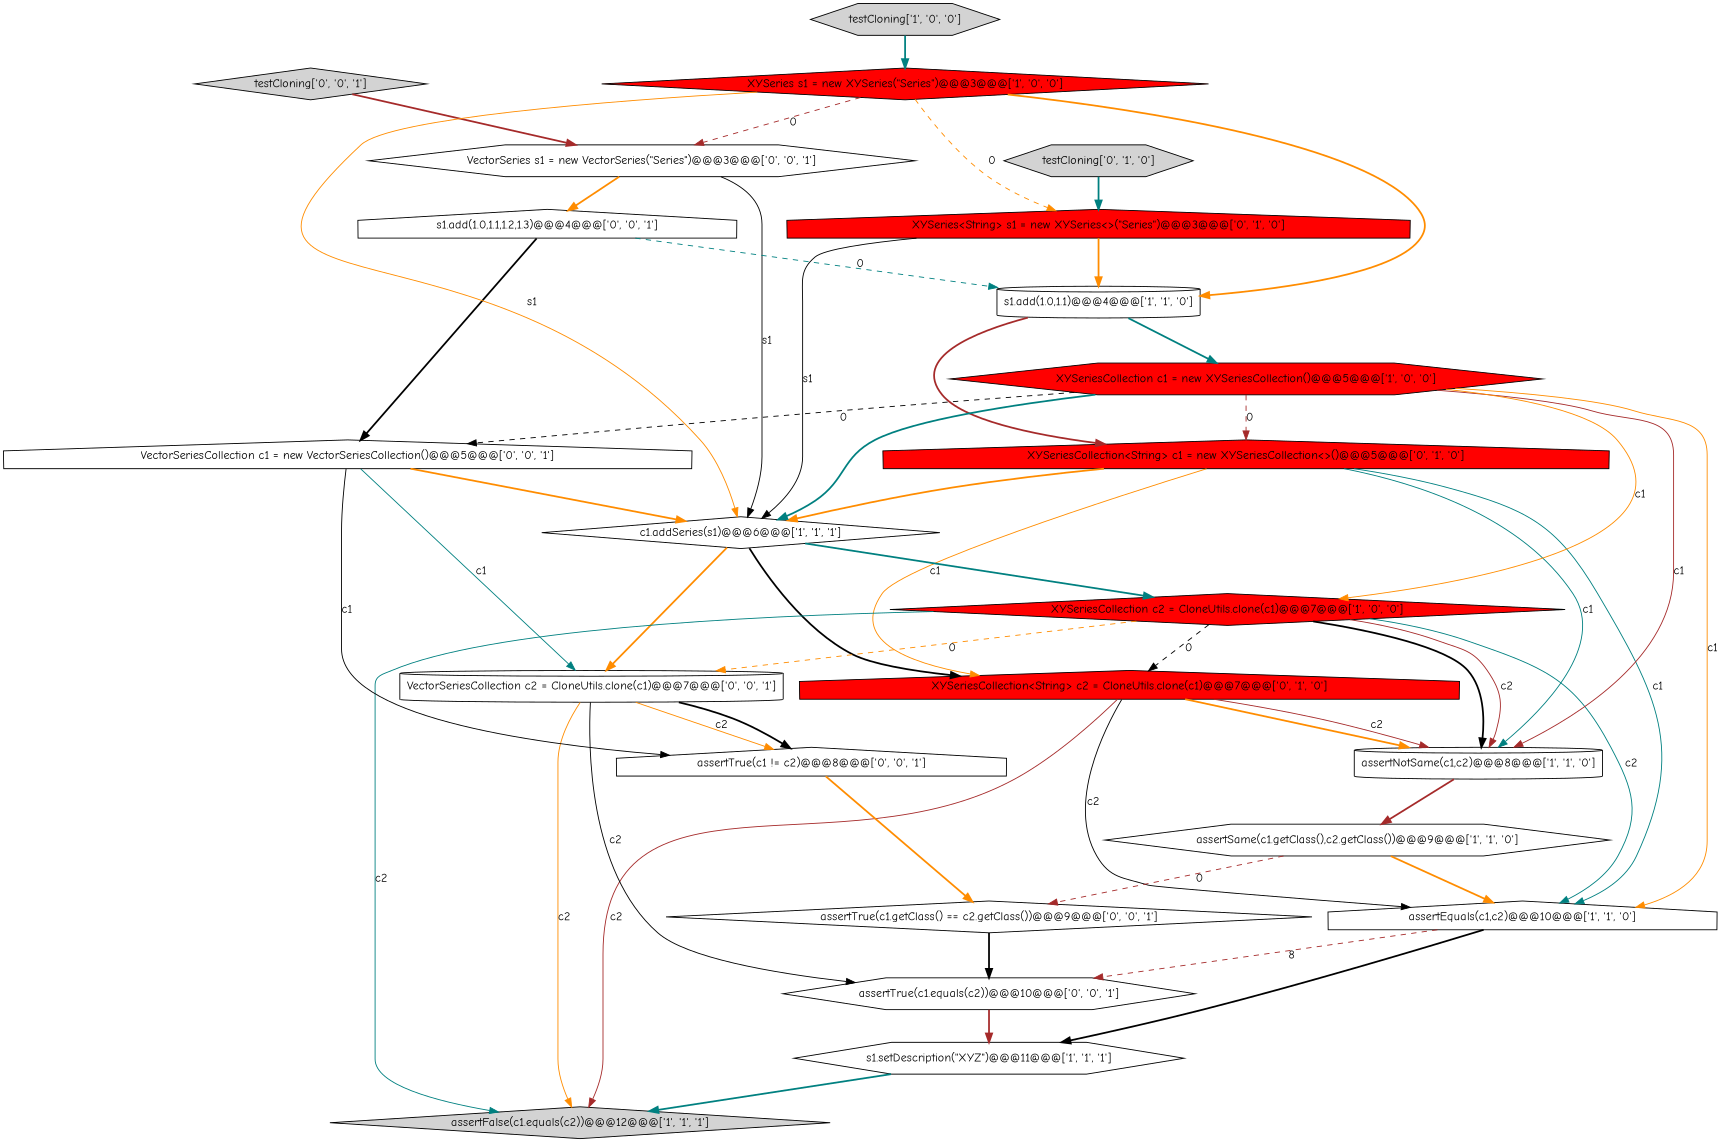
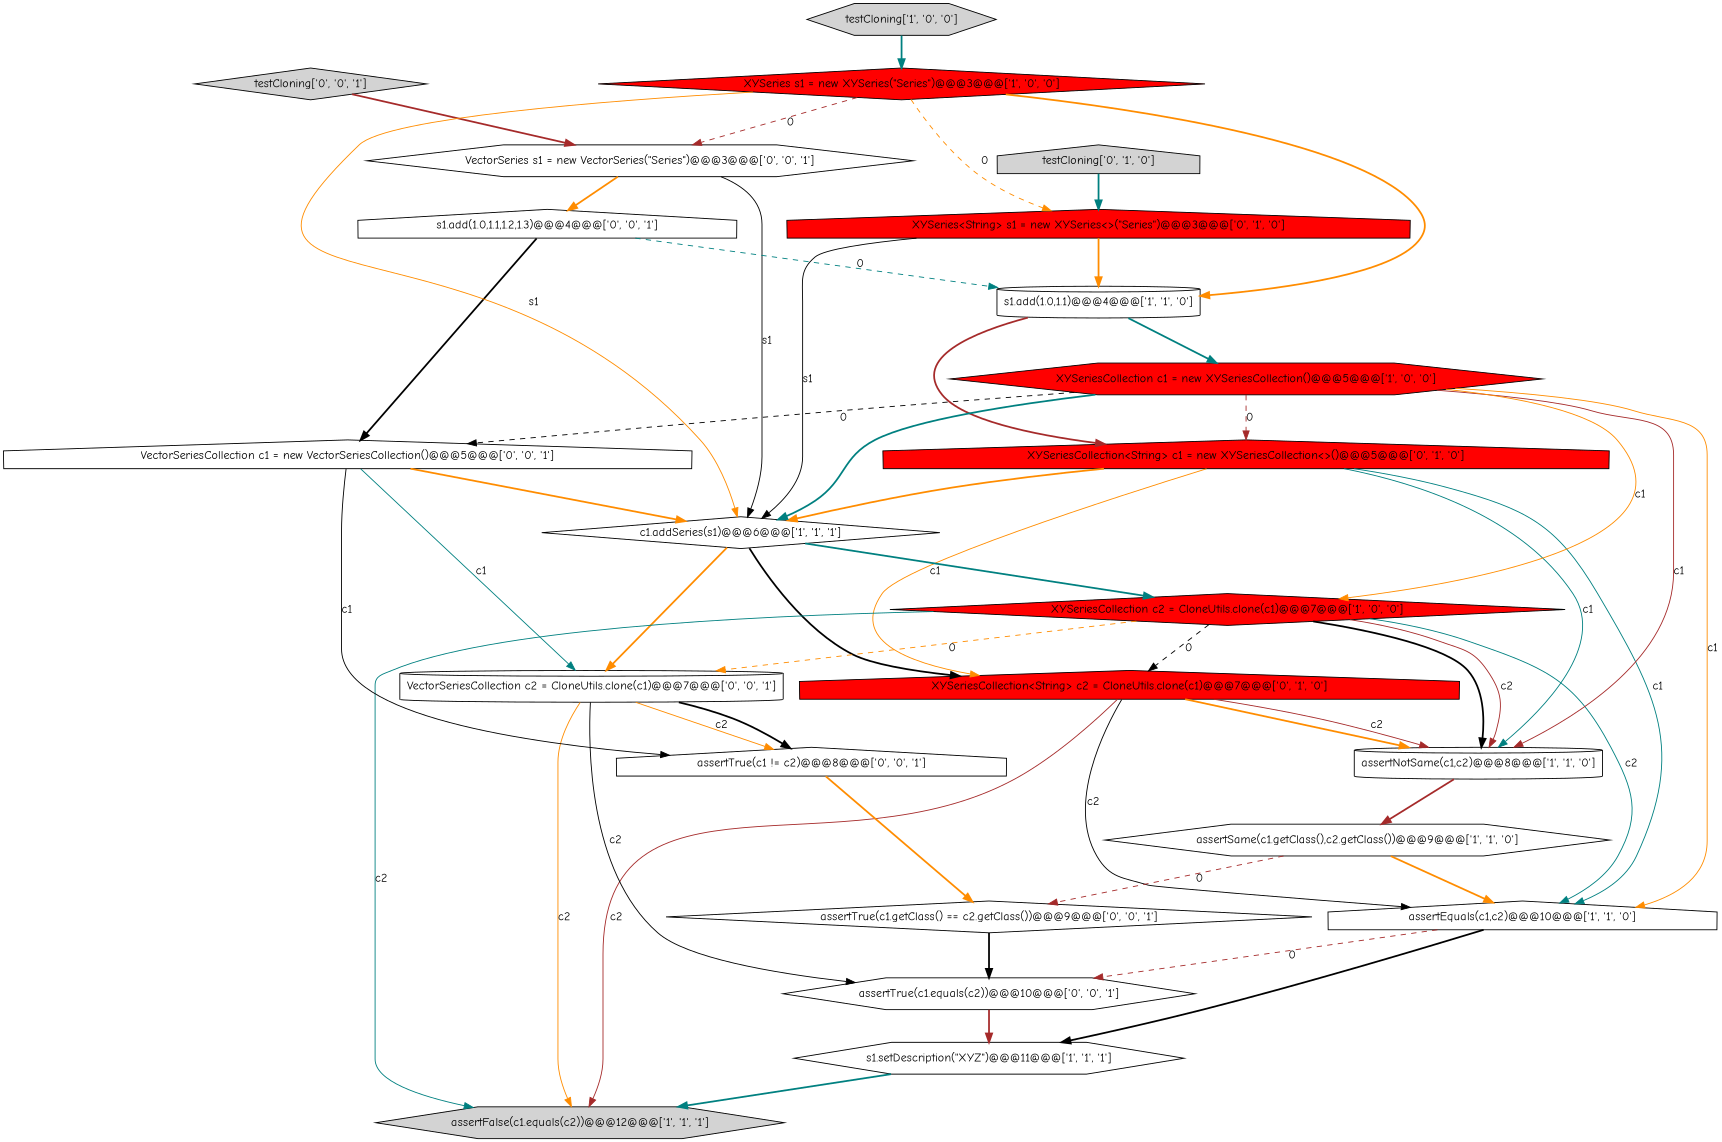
  digraph {
    fontname="Comic Neue"
    node [fillcolor=white fontname="Comic Neue" shape=house style=filled]
    edge [color=darkorange fontname="Comic Neue" style=bold]
    n1 [fillcolor=red label="XYSeriesCollection<String> c1 = new XYSeriesCollection<>()@@@5@@@['0', '1', '0']"]
    n2 [fillcolor=red label="XYSeriesCollection<String> c2 = CloneUtils.clone(c1)@@@7@@@['0', '1', '0']"]
    n3 [label="assertEquals(c1,c2)@@@10@@@['1', '1', '0']"]
    n4 [label="c1.addSeries(s1)@@@6@@@['1', '1', '1']" shape=diamond]
    n5 [label="assertNotSame(c1,c2)@@@8@@@['1', '1', '0']" shape=cylinder]
-   n6 [fillcolor=lightgray label="assertFalse(c1.equals(c2))@@@12@@@['1', '1', '1']" shape=diamond]
+   n6 [fillcolor=lightgray label="assertFalse(c1.equals(c2))@@@12@@@['1', '1', '1']" shape=hexagon]
    n7 [label="assertTrue(c1.equals(c2))@@@10@@@['0', '0', '1']" shape=hexagon]
    n8 [label="s1.setDescription(\"XYZ\")@@@11@@@['1', '1', '1']" shape=hexagon]
    n9 [label="VectorSeriesCollection c2 = CloneUtils.clone(c1)@@@7@@@['0', '0', '1']" shape=cylinder]
    n10 [fillcolor=red label="XYSeriesCollection c2 = CloneUtils.clone(c1)@@@7@@@['1', '0', '0']" shape=diamond]
    n11 [label="assertSame(c1.getClass(),c2.getClass())@@@9@@@['1', '1', '0']" shape=hexagon]
    n12 [label="assertTrue(c1.getClass() == c2.getClass())@@@9@@@['0', '0', '1']" shape=diamond]
    n13 [fillcolor=lightgray label="testCloning['0', '0', '1']" shape=diamond]
    n14 [label="VectorSeries s1 = new VectorSeries(\"Series\")@@@3@@@['0', '0', '1']" shape=hexagon]
    n15 [label="s1.add(1.0,1.1,1.2,1.3)@@@4@@@['0', '0', '1']"]
    n16 [label="assertTrue(c1 != c2)@@@8@@@['0', '0', '1']"]
    n17 [label="VectorSeriesCollection c1 = new VectorSeriesCollection()@@@5@@@['0', '0', '1']"]
    n18 [label="s1.add(1.0,1.1)@@@4@@@['1', '1', '0']" shape=cylinder]
    n19 [fillcolor=red label="XYSeriesCollection c1 = new XYSeriesCollection()@@@5@@@['1', '0', '0']" shape=hexagon]
    n20 [fillcolor=red label="XYSeries s1 = new XYSeries(\"Series\")@@@3@@@['1', '0', '0']" shape=diamond]
    n21 [fillcolor=red label="XYSeries<String> s1 = new XYSeries<>(\"Series\")@@@3@@@['0', '1', '0']"]
    n22 [fillcolor=lightgray label="testCloning['1', '0', '0']" shape=hexagon]
-   n23 [fillcolor=lightgray label="testCloning['0', '1', '0']" shape=hexagon]
+   n23 [fillcolor=lightgray label="testCloning['0', '1', '0']"]
    n1 -> n2 [label=c1 style=solid]
    n1 -> n3 [color=teal label=c1 style=solid]
    n1 -> n4
    n1 -> n5 [color=teal label=c1 style=solid]
    n2 -> n3 [color=black label=c2 style=solid]
    n2 -> n5
    n2 -> n5 [color=brown label=c2 style=solid]
    n2 -> n6 [color=brown label=c2 style=solid]
-   n3 -> n7 [color=brown label=8 style=dashed]
+   n3 -> n7 [color=brown label=0 style=dashed]
    n3 -> n8 [color=black]
    n4 -> n2 [color=black]
    n4 -> n9
    n4 -> n10 [color=teal]
    n5 -> n11 [color=brown]
    n7 -> n8 [color=brown]
    n8 -> n6 [color=teal]
    n9 -> n6 [label=c2 style=solid]
    n9 -> n7 [color=black label=c2 style=solid]
    n9 -> n16 [label=c2 style=solid]
    n9 -> n16 [color=black]
    n10 -> n2 [color=black label=0 style=dashed]
    n10 -> n3 [color=teal label=c2 style=solid]
    n10 -> n5 [color=black]
    n10 -> n5 [color=brown label=c2 style=solid]
    n10 -> n6 [color=teal label=c2 style=solid]
    n10 -> n9 [label=0 style=dashed]
    n11 -> n3
    n11 -> n12 [color=brown label=0 style=dashed]
    n12 -> n7 [color=black]
    n13 -> n14 [color=brown]
    n14 -> n4 [color=black label=s1 style=solid]
    n14 -> n15
    n15 -> n17 [color=black]
    n15 -> n18 [color=teal label=0 style=dashed]
    n16 -> n12
    n17 -> n4
    n17 -> n9 [color=teal label=c1 style=solid]
    n17 -> n16 [color=black label=c1 style=solid]
    n18 -> n1 [color=brown]
    n18 -> n19 [color=teal]
    n19 -> n1 [color=brown label=0 style=dashed]
    n19 -> n3 [label=c1 style=solid]
    n19 -> n4 [color=teal]
    n19 -> n5 [color=brown label=c1 style=solid]
    n19 -> n10 [label=c1 style=solid]
    n19 -> n17 [color=black label=0 style=dashed]
    n20 -> n4 [label=s1 style=solid]
    n20 -> n14 [color=brown label=0 style=dashed]
    n20 -> n18
    n20 -> n21 [label=0 style=dashed]
    n21 -> n4 [color=black label=s1 style=solid]
    n21 -> n18
    n22 -> n20 [color=teal]
    n23 -> n21 [color=teal]
  }
